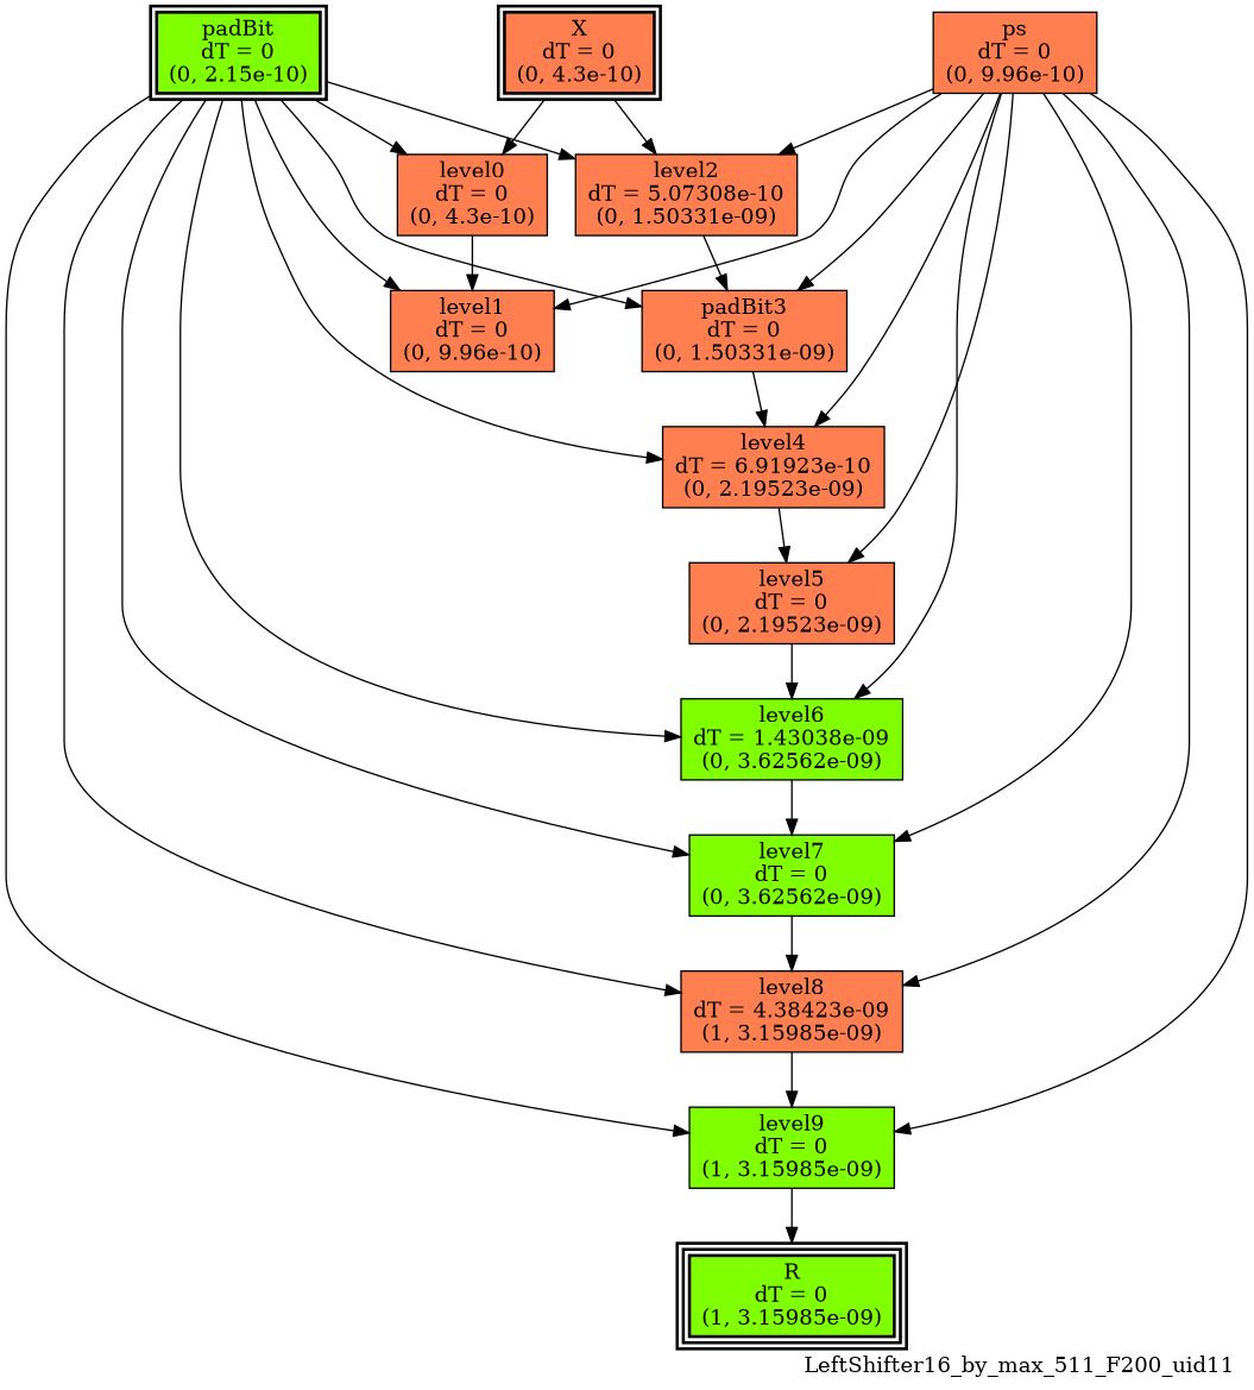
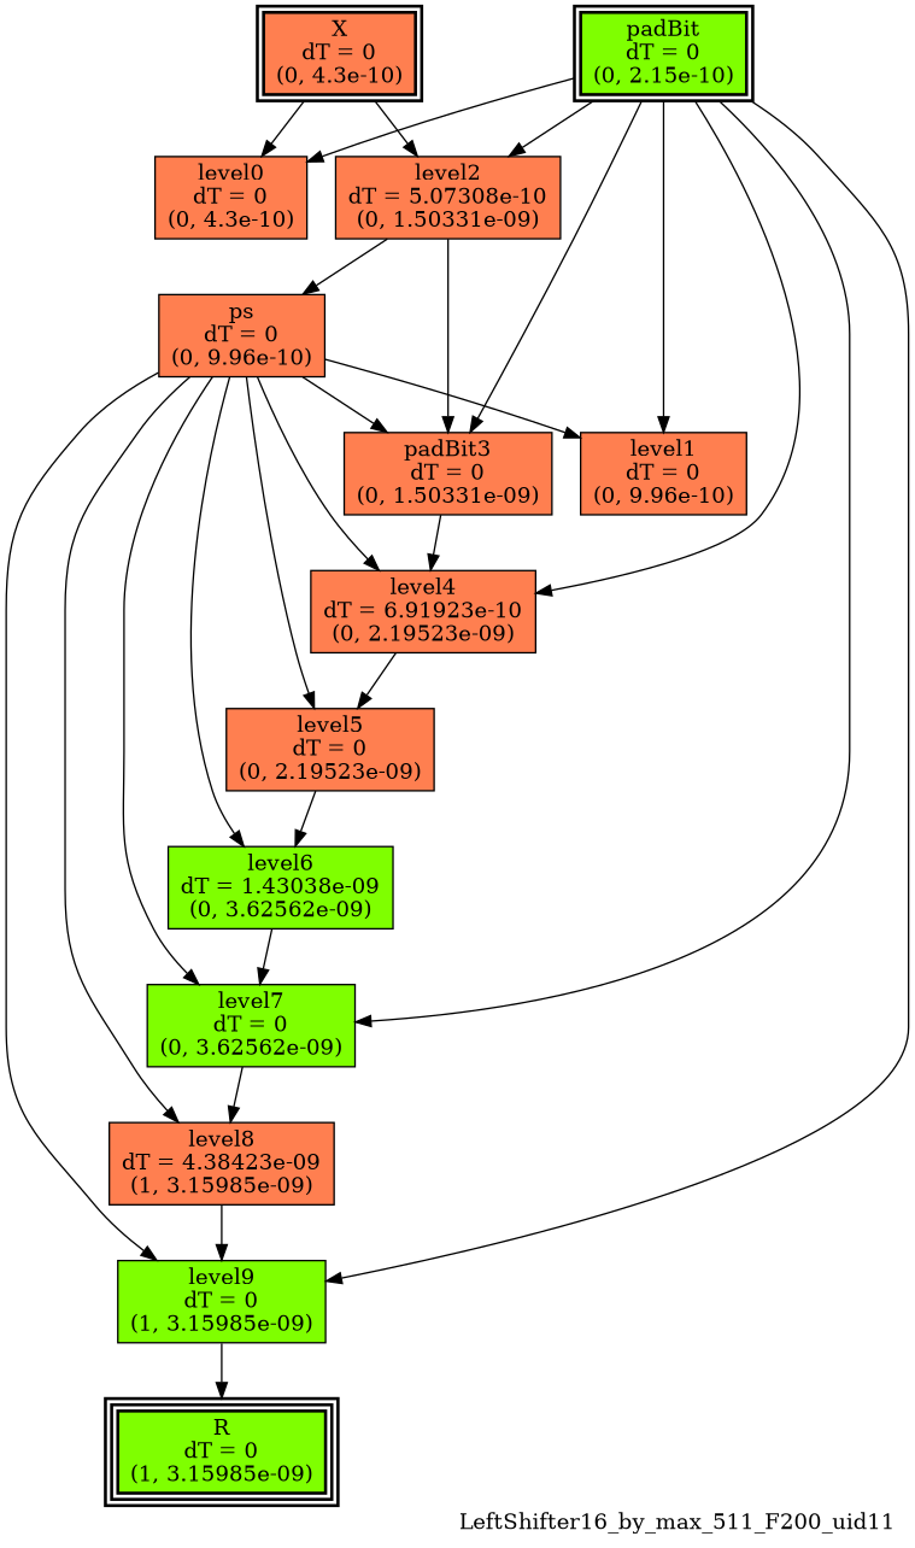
  digraph {
    label=LeftShifter16_by_max_511_F200_uid11
    labeljust=right
    labelloc=bottom
    nodesep=0.25
    ranksep=0.5
    node [color=black fillcolor=coral peripheries=1 shape=box style=filled]
    edge [arrowhead=normal arrowsize=1.0 arrowtail=normal color=black dir=forward]
    n1 [label="X\ndT = 0\n(0, 4.3e-10)" peripheries=2 style="bold, filled"]
    n2 [fillcolor=chartreuse label="padBit\ndT = 0\n(0, 2.15e-10)" peripheries=2 style="bold, filled"]
    n3 [fillcolor=chartreuse label="R\ndT = 0\n(1, 3.15985e-09)" peripheries=3 style="bold, filled"]
    n4 [label="level0\ndT = 0\n(0, 4.3e-10)"]
    n5 [label="level2\ndT = 5.07308e-10\n(0, 1.50331e-09)"]
    n6 [label="level1\ndT = 0\n(0, 9.96e-10)"]
    n7 [label="padBit3\ndT = 0\n(0, 1.50331e-09)"]
    n8 [label="level4\ndT = 6.91923e-10\n(0, 2.19523e-09)"]
    n9 [fillcolor=chartreuse label="level6\ndT = 1.43038e-09\n(0, 3.62562e-09)"]
    n10 [fillcolor=chartreuse label="level7\ndT = 0\n(0, 3.62562e-09)"]
    n11 [label="level8\ndT = 4.38423e-09\n(1, 3.15985e-09)"]
    n12 [fillcolor=chartreuse label="level9\ndT = 0\n(1, 3.15985e-09)"]
    n13 [label="ps\ndT = 0\n(0, 9.96e-10)"]
    n14 [label="level5\ndT = 0\n(0, 2.19523e-09)"]
    subgraph sub_1 {
      rank=same
      n1
      n2
    }
    subgraph sub_2 {
      rank=same
      n3
    }
    n1 -> n4
    n1 -> n5
    n2 -> n4
    n2 -> n5
    n2 -> n6
    n2 -> n7
    n2 -> n8
-   n2 -> n9
    n2 -> n10
-   n2 -> n11
    n2 -> n12
-   n4 -> n6
    n5 -> n7
    n7 -> n8
    n8 -> n14
    n9 -> n10
    n10 -> n11
    n11 -> n12
    n12 -> n3
-   n13 -> n5
+   n5 -> n13
    n13 -> n6
    n13 -> n7
    n13 -> n8
    n13 -> n9
    n13 -> n10
    n13 -> n11
    n13 -> n12
    n13 -> n14
    n14 -> n9
  }
